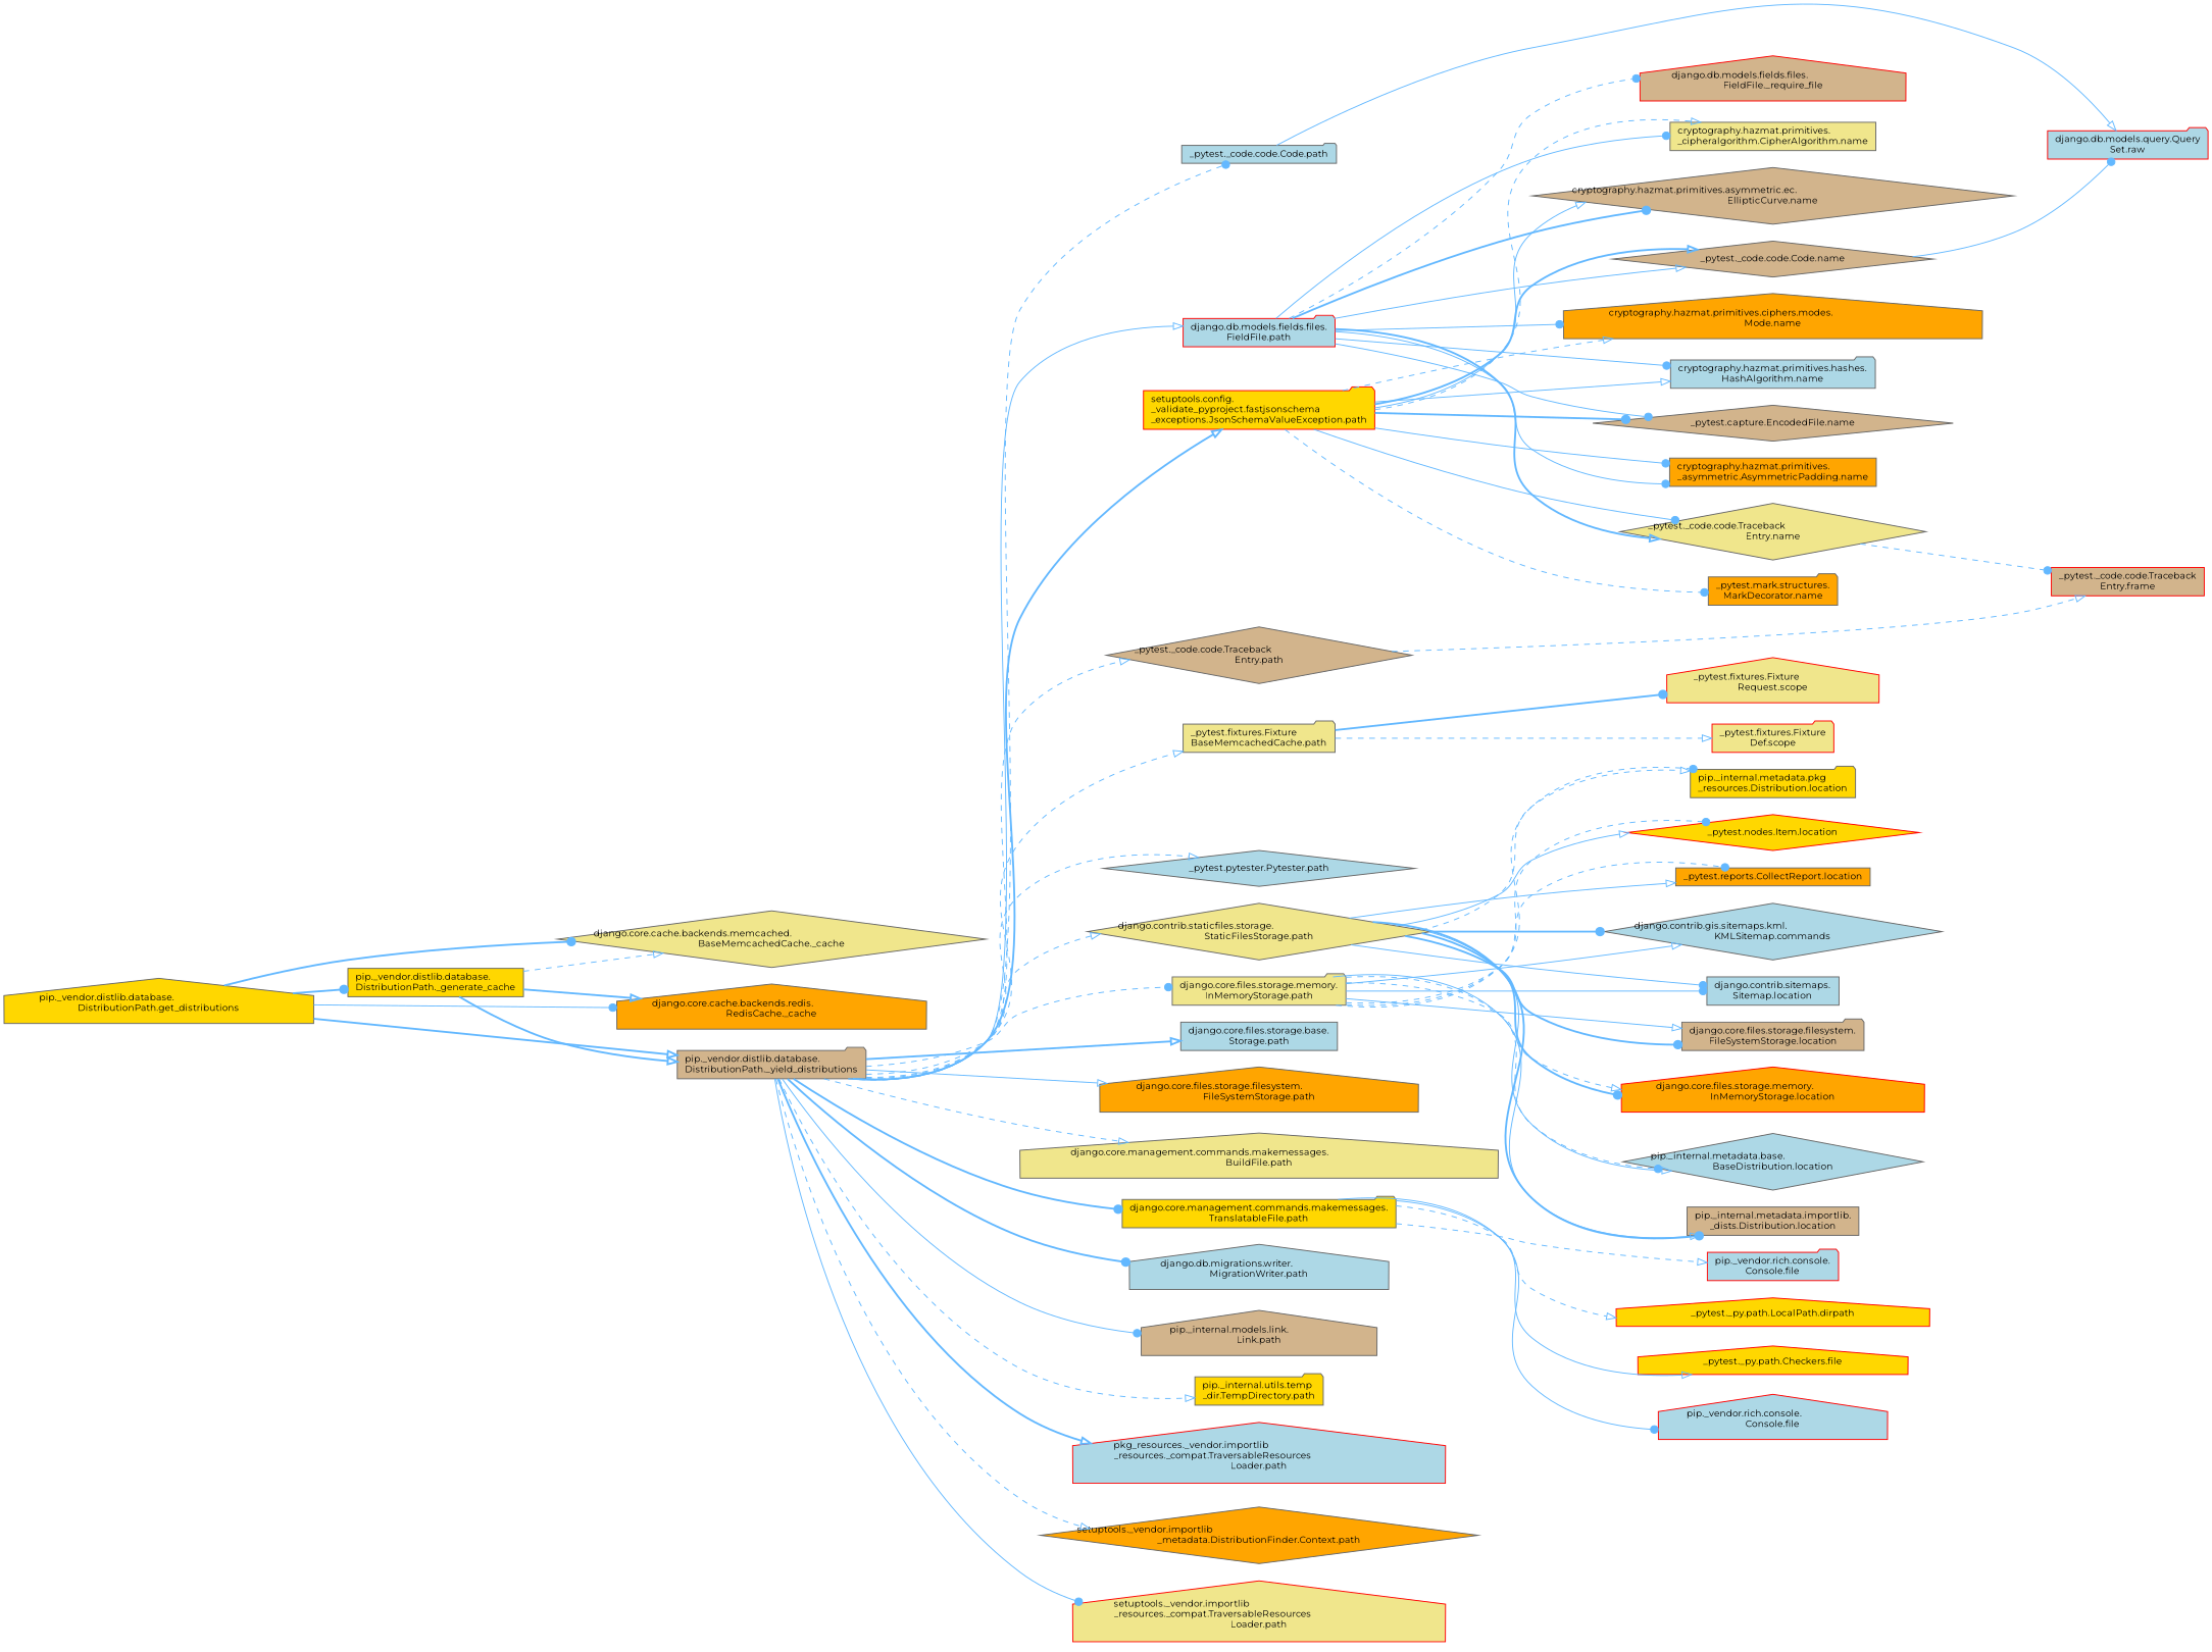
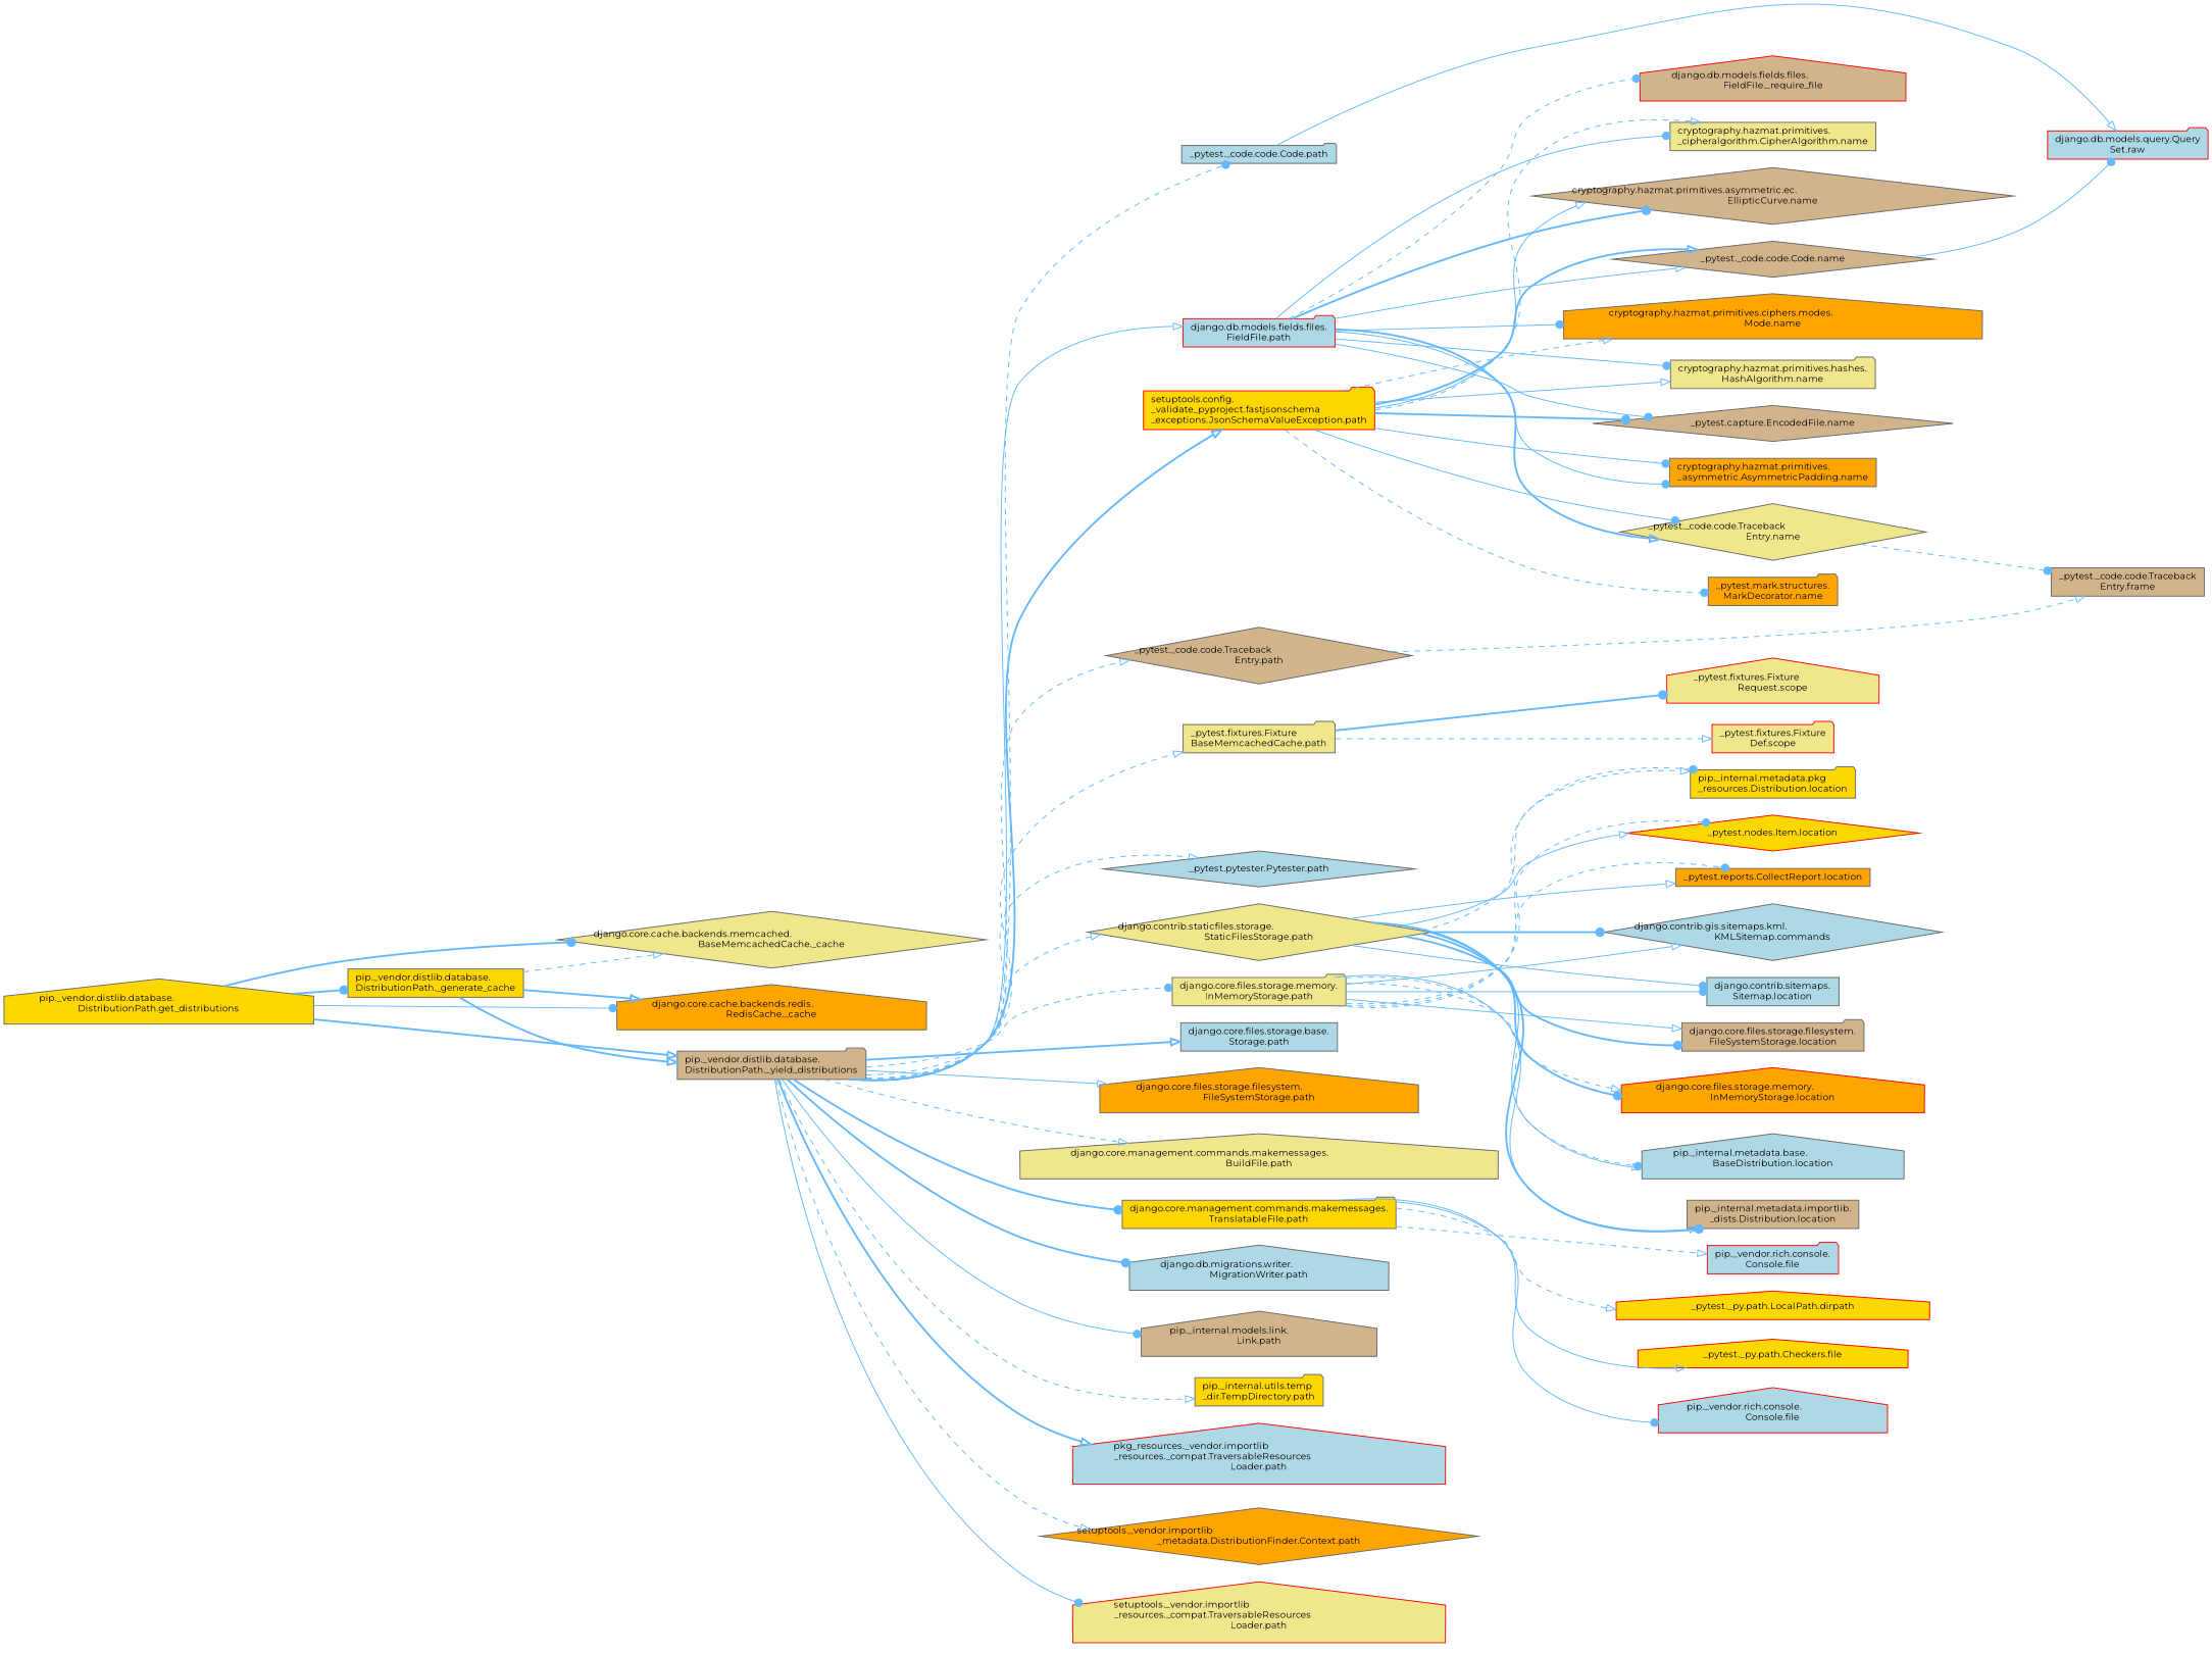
  digraph {
    fontname=Montserrat
    rankdir=LR
    node [color=grey40 fillcolor=lightblue fontname=Montserrat fontsize=10 shape=house style=filled]
    edge [arrowhead=onormal color=steelblue1 fontname=Montserrat fontsize=10 labelfontname=Helvetica labelfontsize=10 style=solid]
    n1 [color=gray40 fillcolor=gold fontcolor=black height=0.2 label="pip._vendor.distlib.database.\lDistributionPath.get_distributions" width=0.4]
    n2 [fillcolor=khaki height=0.2 label="django.core.cache.backends.memcached.\lBaseMemcachedCache._cache" shape=diamond width=0.4]
    n3 [fillcolor=orange height=0.2 label="django.core.cache.backends.redis.\lRedisCache._cache" width=0.4]
    n4 [fillcolor=gold height=0.2 label="pip._vendor.distlib.database.\lDistributionPath._generate_cache" shape=box width=0.4]
    n5 [fillcolor=tan height=0.2 label="pip._vendor.distlib.database.\lDistributionPath._yield_distributions" shape=folder width=0.4]
    n6 [height=0.2 label="_pytest._code.code.Code.path" shape=folder width=0.4]
    n7 [fillcolor=tan height=0.2 label="_pytest._code.code.Traceback\lEntry.path" shape=diamond width=0.4]
    n8 [fillcolor=khaki height=0.2 label="_pytest.fixtures.Fixture\lBaseMemcachedCache.path" shape=folder width=0.4]
    n9 [height=0.2 label="_pytest.pytester.Pytester.path" shape=diamond width=0.4]
    n10 [fillcolor=khaki height=0.2 label="django.contrib.staticfiles.storage.\lStaticFilesStorage.path" shape=diamond width=0.4]
    n11 [height=0.2 label="django.core.files.storage.base.\lStorage.path" shape=box width=0.4]
    n12 [fillcolor=orange height=0.2 label="django.core.files.storage.filesystem.\lFileSystemStorage.path" width=0.4]
    n13 [fillcolor=khaki height=0.2 label="django.core.files.storage.memory.\lInMemoryStorage.path" shape=folder width=0.4]
    n14 [fillcolor=khaki height=0.2 label="django.core.management.commands.makemessages.\lBuildFile.path" width=0.4]
    n15 [fillcolor=gold height=0.2 label="django.core.management.commands.makemessages.\lTranslatableFile.path" shape=folder width=0.4]
    n16 [height=0.2 label="django.db.migrations.writer.\lMigrationWriter.path" width=0.4]
    n17 [color=red height=0.2 label="django.db.models.fields.files.\lFieldFile.path" shape=folder width=0.4]
    n18 [fillcolor=tan height=0.2 label="pip._internal.models.link.\lLink.path" width=0.4]
    n19 [fillcolor=gold height=0.2 label="pip._internal.utils.temp\l_dir.TempDirectory.path" shape=folder width=0.4]
    n20 [color=red height=0.2 label="pkg_resources._vendor.importlib\l_resources._compat.TraversableResources\lLoader.path" width=0.4]
    n21 [fillcolor=orange height=0.2 label="setuptools._vendor.importlib\l_metadata.DistributionFinder.Context.path" shape=diamond width=0.4]
    n22 [color=red fillcolor=khaki height=0.2 label="setuptools._vendor.importlib\l_resources._compat.TraversableResources\lLoader.path" width=0.4]
    n23 [color=red fillcolor=gold height=0.2 label="setuptools.config.\l_validate_pyproject.fastjsonschema\l_exceptions.JsonSchemaValueException.path" shape=folder width=0.4]
    n24 [color=red height=0.2 label="django.db.models.query.Query\lSet.raw" shape=folder width=0.4]
-   n25 [color=red fillcolor=tan height=0.2 label="_pytest._code.code.Traceback\lEntry.frame" shape=box width=0.4]
+   n25 [fillcolor=tan height=0.2 label="_pytest._code.code.Traceback\lEntry.frame" shape=box width=0.4]
    n26 [color=red fillcolor=khaki height=0.2 label="_pytest.fixtures.Fixture\lDef.scope" shape=folder width=0.4]
    n27 [color=red fillcolor=khaki height=0.2 label="_pytest.fixtures.Fixture\lRequest.scope" width=0.4]
    n28 [color=red fillcolor=gold height=0.2 label="_pytest.nodes.Item.location" shape=diamond width=0.4]
    n29 [fillcolor=orange height=0.2 label="_pytest.reports.CollectReport.location" shape=box width=0.4]
    n30 [height=0.2 label="django.contrib.gis.sitemaps.kml.\lKMLSitemap.commands" shape=diamond width=0.4]
    n31 [height=0.2 label="django.contrib.sitemaps.\lSitemap.location" shape=box width=0.4]
    n32 [fillcolor=tan height=0.2 label="django.core.files.storage.filesystem.\lFileSystemStorage.location" shape=folder width=0.4]
    n33 [color=red fillcolor=orange height=0.2 label="django.core.files.storage.memory.\lInMemoryStorage.location" width=0.4]
-   n34 [height=0.2 label="pip._internal.metadata.base.\lBaseDistribution.location" shape=diamond width=0.4]
+   n34 [height=0.2 label="pip._internal.metadata.base.\lBaseDistribution.location" width=0.4]
    n35 [fillcolor=tan height=0.2 label="pip._internal.metadata.importlib.\l_dists.Distribution.location" shape=box width=0.4]
    n36 [fillcolor=gold height=0.2 label="pip._internal.metadata.pkg\l_resources.Distribution.location" shape=folder width=0.4]
    n37 [color=red fillcolor=gold height=0.2 label="_pytest._py.path.LocalPath.dirpath" width=0.4]
    n38 [color=red fillcolor=gold height=0.2 label="_pytest._py.path.Checkers.file" width=0.4]
    n39 [color=red height=0.2 label="pip._vendor.rich.console.\lConsole.file" width=0.4]
    n40 [color=red height=0.2 label="pip._vendor.rich.console.\lConsole.file" shape=folder width=0.4]
    n41 [color=red fillcolor=tan height=0.2 label="django.db.models.fields.files.\lFieldFile._require_file" width=0.4]
    n42 [fillcolor=tan height=0.2 label="_pytest._code.code.Code.name" shape=diamond width=0.4]
    n43 [fillcolor=khaki height=0.2 label="_pytest._code.code.Traceback\lEntry.name" shape=diamond width=0.4]
    n44 [fillcolor=tan height=0.2 label="_pytest.capture.EncodedFile.name" shape=diamond width=0.4]
    n45 [fillcolor=orange height=0.2 label="cryptography.hazmat.primitives.\l_asymmetric.AsymmetricPadding.name" shape=box width=0.4]
    n46 [fillcolor=khaki height=0.2 label="cryptography.hazmat.primitives.\l_cipheralgorithm.CipherAlgorithm.name" shape=box width=0.4]
    n47 [fillcolor=tan height=0.2 label="cryptography.hazmat.primitives.asymmetric.ec.\lEllipticCurve.name" shape=diamond width=0.4]
    n48 [fillcolor=orange height=0.2 label="cryptography.hazmat.primitives.ciphers.modes.\lMode.name" width=0.4]
-   n49 [height=0.2 label="cryptography.hazmat.primitives.hashes.\lHashAlgorithm.name" shape=folder width=0.4]
+   n49 [fillcolor=khaki height=0.2 label="cryptography.hazmat.primitives.hashes.\lHashAlgorithm.name" shape=folder width=0.4]
    n50 [fillcolor=orange height=0.2 label="_pytest.mark.structures.\lMarkDecorator.name" shape=folder width=0.4]
    n1 -> n2 [arrowhead=dot style=bold]
    n1 -> n3 [arrowhead=dot]
    n1 -> n4 [arrowhead=dot style=bold]
    n1 -> n5 [style=bold]
    n4 -> n2 [style=dashed]
    n4 -> n3 [style=bold]
    n4 -> n5 [style=bold]
    n5 -> n6 [arrowhead=dot style=dashed]
    n5 -> n7 [style=dashed]
    n5 -> n8 [style=dashed]
    n5 -> n9 [style=dashed]
    n5 -> n10 [style=dashed]
    n5 -> n11 [style=bold]
    n5 -> n12
    n5 -> n13 [arrowhead=dot style=dashed]
    n5 -> n14 [style=dashed]
    n5 -> n15 [arrowhead=dot style=bold]
    n5 -> n16 [arrowhead=dot style=bold]
    n5 -> n17
    n5 -> n18 [arrowhead=dot]
    n5 -> n19 [style=dashed]
    n5 -> n20 [style=bold]
    n5 -> n21 [style=dashed]
    n5 -> n22 [arrowhead=dot]
    n5 -> n23 [style=bold]
    n6 -> n24
    n7 -> n25 [style=dashed]
    n8 -> n26 [style=dashed]
    n8 -> n27 [arrowhead=dot style=bold]
    n10 -> n28
    n10 -> n29
    n10 -> n30 [arrowhead=dot style=bold]
    n10 -> n31 [arrowhead=dot]
    n10 -> n32 [arrowhead=dot style=bold]
    n10 -> n33 [arrowhead=dot style=bold]
    n10 -> n34
    n10 -> n35 [arrowhead=dot style=bold]
    n10 -> n36 [style=dashed]
    n13 -> n28 [arrowhead=dot style=dashed]
    n13 -> n29 [arrowhead=dot style=dashed]
    n13 -> n30
    n13 -> n31 [arrowhead=dot]
    n13 -> n32
    n13 -> n33 [style=dashed]
    n13 -> n34 [arrowhead=dot style=dashed]
    n13 -> n35
    n13 -> n36 [arrowhead=dot style=dashed]
    n15 -> n37 [style=dashed]
    n15 -> n38
    n15 -> n39 [arrowhead=dot]
    n15 -> n40 [style=dashed]
    n17 -> n41 [arrowhead=dot style=dashed]
    n17 -> n42
    n17 -> n43 [style=bold]
    n17 -> n44 [arrowhead=dot]
    n17 -> n45 [arrowhead=dot]
    n17 -> n46 [arrowhead=dot]
    n17 -> n47 [arrowhead=dot style=bold]
    n17 -> n48 [arrowhead=dot]
    n17 -> n49 [arrowhead=dot]
    n23 -> n42 [style=bold]
    n23 -> n43 [arrowhead=dot]
    n23 -> n44 [arrowhead=dot style=bold]
    n23 -> n45 [arrowhead=dot]
    n23 -> n46 [style=dashed]
    n23 -> n47
    n23 -> n48 [style=dashed]
    n23 -> n49
    n23 -> n50 [arrowhead=dot style=dashed]
    n42 -> n24 [arrowhead=dot]
    n43 -> n25 [arrowhead=dot style=dashed]
  }
